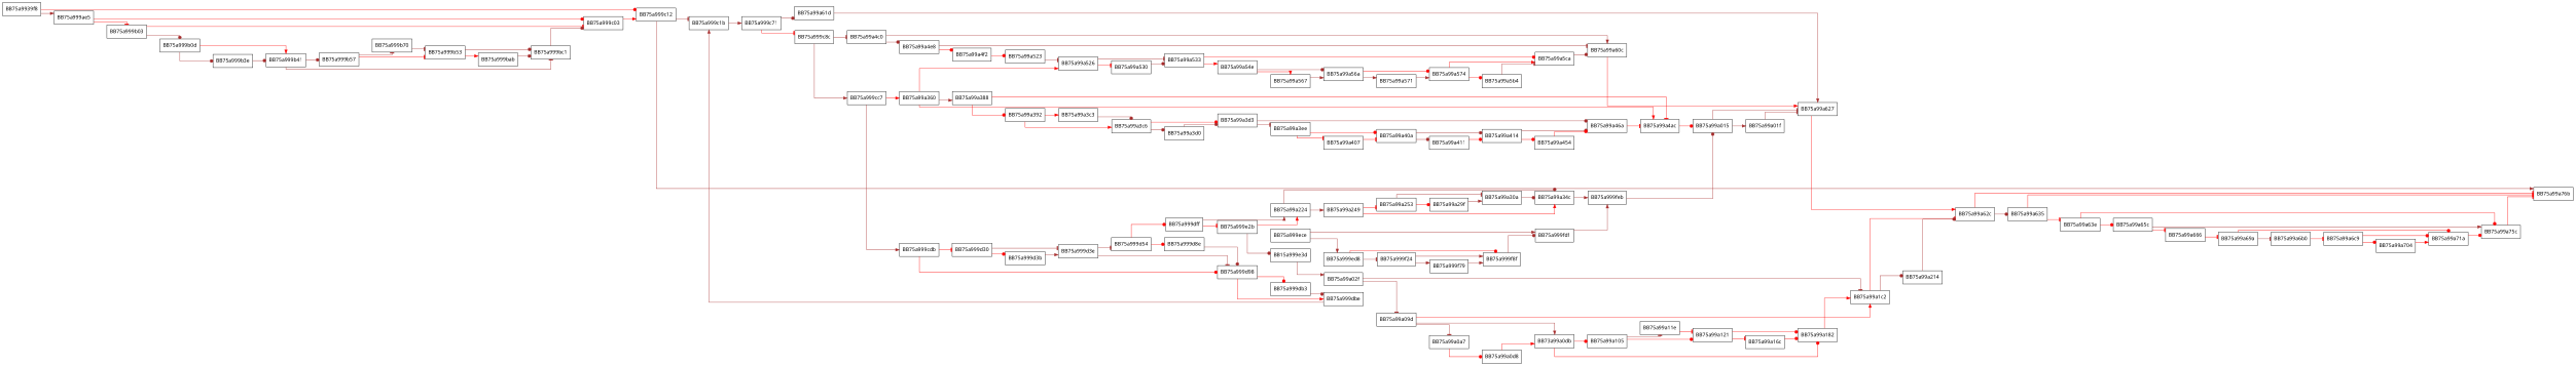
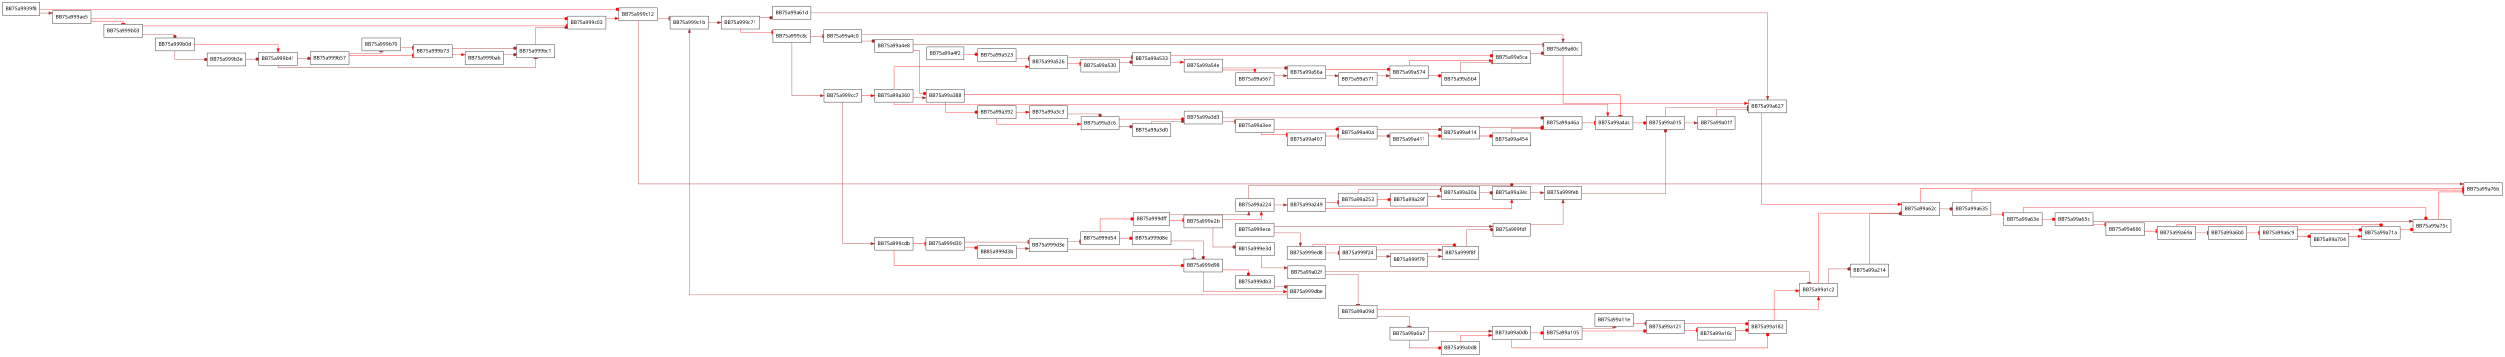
  digraph {
    fontname="Noto Sans"
    rankdir=LR
    splines=ortho
    node [fontname="Noto Sans" shape=box]
    edge [arrowhead=dot color=brown fontname="Noto Sans"]
    n1 [label=BB75a9939f8]
    BB75a999c12
    BB75a999ae5
    BB75a99a76b
    BB75a999c1b
    BB75a999c03
    BB75a999b03
    BB75a999c71
    BB75a999b0d
    BB75a999b41
    BB75a999b3e
    BB75a999bc1
    BB75a999b57
-   BB75a999b73 [label=BB75a999b53]
+   BB75a999b73
    BB75a999b70
    BB75a999bab
    BB75a99a61d
    BB75a999c8c
    BB75a99a627
    BB75a99a4c0
    BB75a999cc7
    BB75a99a62c
    BB75a99a60c
    BB75a99a4e8
    BB75a99a360
    BB75a999cdb
    BB75a99a4f2
    BB75a99a4ac
    BB75a99a388
    BB75a99a526
    BB75a999d98
    BB75a999d30
    BB75a99a015
    BB75a99a392
    BB75a999dbe
    BB75a999db3
    BB75a999d3e
-   BB75a999d3b
+   BB75a999d3b [label=BB85a999d3b]
    BB75a999d54
    BB75a999dff
    BB75a999d8e
    BB75a99a224
    BB75a999e2b
    BB75a99a34c
    BB75a99a249
    n46 [label=BB15a999e3d]
    BB75a999feb
    BB75a99a253
    BB75a99a02f
    BB75a99a1c2
    BB75a99a09d
    BB75a99a214
    BB75a99a0a7
    BB75a999fd1
    BB75a999ece
    BB75a999ed8
    BB75a999f8f
    BB75a999f24
    BB75a999f79
    BB75a99a01f
    BB75a99a635
    n62 [label=BB73a99a0db]
    BB75a99a0d8
    BB75a99a182
    BB75a99a105
    BB75a99a121
    BB75a99a11e
    BB75a99a16c
    BB75a99a63e
    BB75a99a30a
    BB75a99a29f
    BB75a99a3c6
    BB75a99a3c3
    BB75a99a3d3
    BB75a99a3d0
    BB75a99a46a
    BB75a99a3ee
    BB75a99a40a
    BB75a99a407
    BB75a99a414
    BB75a99a411
    BB75a99a454
    BB75a99a523
    BB75a99a533
    BB75a99a530
    BB75a99a5ca
    BB75a99a54e
    BB75a99a56a
    BB75a99a567
    BB75a99a574
    BB75a99a571
    BB75a99a5b4
    BB75a99a75c
    BB75a99a65c
    BB75a99a666
    BB75a99a69a
    BB75a99a71a
    BB75a99a6b0
    BB75a99a6c9
    BB75a99a704
    n1 -> BB75a999c12 [color=red]
    n1 -> BB75a999ae5 [arrowhead=normal]
    BB75a999c12 -> BB75a99a76b [arrowhead=normal]
    BB75a999c12 -> BB75a999c1b [arrowhead=tee]
    BB75a999ae5 -> BB75a999c03 [color=red]
    BB75a999ae5 -> BB75a999b03 [arrowhead=tee color=red]
    BB75a999c1b -> BB75a999c71 [arrowhead=normal]
    BB75a999c03 -> BB75a999c12 [arrowhead=normal color=red]
    BB75a999b03 -> BB75a999c03 [arrowhead=tee color=red]
    BB75a999b03 -> BB75a999b0d
    BB75a999c71 -> BB75a99a61d
    BB75a999c71 -> BB75a999c8c [arrowhead=tee color=red]
    BB75a999b0d -> BB75a999b41 [arrowhead=normal color=red]
    BB75a999b0d -> BB75a999b3e
    BB75a999b41 -> BB75a999bc1 [arrowhead=tee]
    BB75a999b41 -> BB75a999b57
    BB75a999b3e -> BB75a999b41
    BB75a999bc1 -> BB75a999c03
    BB75a999b57 -> BB75a999b73 [arrowhead=tee color=red]
    BB75a999b57 -> BB75a999b70 [arrowhead=tee]
    BB75a999b73 -> BB75a999bc1
    BB75a999b73 -> BB75a999bab [arrowhead=normal color=red]
    BB75a999b70 -> BB75a999b73 [arrowhead=tee]
    BB75a999bab -> BB75a999bc1
    BB75a99a61d -> BB75a99a627 [arrowhead=normal]
    BB75a999c8c -> BB75a99a4c0 [arrowhead=tee]
    BB75a999c8c -> BB75a999cc7 [arrowhead=normal]
    BB75a99a627 -> BB75a99a62c [arrowhead=normal color=red]
    BB75a99a4c0 -> BB75a99a60c [arrowhead=normal]
    BB75a99a4c0 -> BB75a99a4e8
    BB75a999cc7 -> BB75a99a360 [arrowhead=normal color=red]
    BB75a999cc7 -> BB75a999cdb [arrowhead=normal]
    BB75a99a62c -> BB75a99a76b [arrowhead=tee color=red]
    BB75a99a62c -> BB75a99a635
    BB75a99a60c -> BB75a99a627 [arrowhead=normal color=red]
    BB75a99a4e8 -> BB75a99a60c [arrowhead=tee]
-   BB75a99a4e8 -> BB75a99a4f2 [color=red]
+   BB75a99a4e8 -> BB75a99a388 [color=red]
    BB75a99a360 -> BB75a99a4ac [arrowhead=normal color=red]
    BB75a99a360 -> BB75a99a388 [arrowhead=normal]
    BB75a99a360 -> BB75a99a526 [arrowhead=normal color=red]
    BB75a999cdb -> BB75a999d98 [color=red]
    BB75a999cdb -> BB75a999d30 [arrowhead=tee color=red]
    BB75a99a4f2 -> BB75a99a523 [color=red]
    BB75a99a4ac -> BB75a99a015 [color=red]
    BB75a99a388 -> BB75a99a4ac [arrowhead=tee color=red]
    BB75a99a388 -> BB75a99a392 [color=red]
    BB75a99a526 -> BB75a99a533 [arrowhead=tee]
    BB75a99a526 -> BB75a99a530 [arrowhead=tee color=red]
    BB75a999d98 -> BB75a999dbe [arrowhead=normal color=red]
    BB75a999d98 -> BB75a999db3 [color=red]
    BB75a999d30 -> BB75a999d3e [arrowhead=tee]
    BB75a999d30 -> BB75a999d3b [color=red]
    BB75a99a015 -> BB75a99a627 [arrowhead=tee]
    BB75a99a015 -> BB75a99a01f [arrowhead=normal]
    BB75a99a392 -> BB75a99a3c6 [arrowhead=normal color=red]
    BB75a99a392 -> BB75a99a3c3 [arrowhead=normal color=red]
    BB75a999dbe -> BB75a999c1b [arrowhead=normal]
    BB75a999db3 -> BB75a999dbe
    BB75a999d3e -> BB75a999d98 [arrowhead=tee]
    BB75a999d3e -> BB75a999d54 [arrowhead=tee]
    BB75a999d3b -> BB75a999d3e [arrowhead=normal]
    BB75a999d54 -> BB75a999dff [color=red]
    BB75a999d54 -> BB75a999d8e [color=red]
    BB75a999dff -> BB75a99a224 [arrowhead=normal]
    BB75a999dff -> BB75a999e2b [arrowhead=tee color=red]
    BB75a999d8e -> BB75a999d98
    BB75a99a224 -> BB75a99a34c
    BB75a99a224 -> BB75a99a249 [arrowhead=normal]
    BB75a999e2b -> BB75a99a224 [arrowhead=normal color=red]
    BB75a999e2b -> n46
    BB75a99a34c -> BB75a999feb [arrowhead=normal]
    BB75a99a249 -> BB75a99a34c [arrowhead=normal color=red]
    BB75a99a249 -> BB75a99a253 [arrowhead=tee color=red]
    n46 -> BB75a99a02f [arrowhead=normal]
    BB75a999feb -> BB75a99a015
    BB75a99a253 -> BB75a99a30a [arrowhead=tee]
    BB75a99a253 -> BB75a99a29f [color=red]
    BB75a99a02f -> BB75a99a1c2 [arrowhead=tee]
    BB75a99a02f -> BB75a99a09d [arrowhead=tee]
    BB75a99a1c2 -> BB75a99a62c [arrowhead=tee color=red]
    BB75a99a1c2 -> BB75a99a214
    BB75a99a09d -> BB75a99a1c2 [arrowhead=normal color=red]
    BB75a99a09d -> BB75a99a0a7 [arrowhead=tee]
    BB75a99a214 -> BB75a99a62c
-   BB75a99a09d -> n62 [arrowhead=normal]
+   BB75a99a0a7 -> n62 [arrowhead=normal]
    BB75a99a0a7 -> BB75a99a0d8 [color=red]
    BB75a999fd1 -> BB75a999feb [arrowhead=normal]
    BB75a999ece -> BB75a999fd1 [arrowhead=normal]
    BB75a999ece -> BB75a999ed8 [arrowhead=normal]
    BB75a999ed8 -> BB75a999f8f [color=red]
    BB75a999ed8 -> BB75a999f24 [arrowhead=tee]
    BB75a999f8f -> BB75a999fd1
    BB75a999f24 -> BB75a999f8f [arrowhead=normal]
    BB75a999f24 -> BB75a999f79 [arrowhead=normal]
    BB75a999f79 -> BB75a999f8f [arrowhead=normal]
    BB75a99a01f -> BB75a99a627 [arrowhead=tee]
    BB75a99a635 -> BB75a99a76b [arrowhead=tee color=red]
    BB75a99a635 -> BB75a99a63e [arrowhead=tee color=red]
    n62 -> BB75a99a182 [color=red]
    n62 -> BB75a99a105 [color=red]
    BB75a99a0d8 -> n62 [arrowhead=normal color=red]
    BB75a99a182 -> BB75a99a1c2 [arrowhead=normal color=red]
    BB75a99a105 -> BB75a99a121 [color=red]
    BB75a99a105 -> BB75a99a11e [arrowhead=tee]
    BB75a99a121 -> BB75a99a182 [color=red]
    BB75a99a121 -> BB75a99a16c [arrowhead=tee color=red]
    BB75a99a11e -> BB75a99a121 [arrowhead=tee color=red]
    BB75a99a16c -> BB75a99a182 [color=red]
    BB75a99a63e -> BB75a99a75c [color=red]
    BB75a99a63e -> BB75a99a65c [color=red]
    BB75a99a30a -> BB75a99a34c
    BB75a99a29f -> BB75a99a30a [arrowhead=normal]
    BB75a99a3c6 -> BB75a99a3d3 [color=red]
    BB75a99a3c6 -> BB75a99a3d0
    BB75a99a3c3 -> BB75a99a3c6
    BB75a99a3d3 -> BB75a99a46a
    BB75a99a3d3 -> BB75a99a3ee [arrowhead=tee]
    BB75a99a3d0 -> BB75a99a3d3
    BB75a99a46a -> BB75a99a4ac [arrowhead=tee color=red]
    BB75a99a3ee -> BB75a99a40a [color=red]
    BB75a99a3ee -> BB75a99a407 [arrowhead=tee color=red]
    BB75a99a40a -> BB75a99a414
    BB75a99a40a -> BB75a99a411
    BB75a99a407 -> BB75a99a40a [arrowhead=tee color=red]
    BB75a99a414 -> BB75a99a46a
    BB75a99a414 -> BB75a99a454 [color=red]
    BB75a99a411 -> BB75a99a414 [color=red]
    BB75a99a454 -> BB75a99a46a [color=red]
    BB75a99a523 -> BB75a99a526 [arrowhead=tee]
    BB75a99a533 -> BB75a99a5ca [color=red]
    BB75a99a533 -> BB75a99a54e [arrowhead=normal color=red]
    BB75a99a530 -> BB75a99a533
    BB75a99a5ca -> BB75a99a60c
    BB75a99a54e -> BB75a99a56a
    BB75a99a54e -> BB75a99a567 [arrowhead=normal color=red]
    BB75a99a56a -> BB75a99a574 [color=red]
    BB75a99a56a -> BB75a99a571 [arrowhead=normal]
    BB75a99a567 -> BB75a99a56a [arrowhead=normal]
    BB75a99a574 -> BB75a99a5ca [arrowhead=normal color=red]
    BB75a99a574 -> BB75a99a5b4 [color=red]
    BB75a99a571 -> BB75a99a574 [arrowhead=normal]
    BB75a99a5b4 -> BB75a99a5ca [arrowhead=tee]
    BB75a99a75c -> BB75a99a76b [arrowhead=tee color=red]
    BB75a99a65c -> BB75a99a75c [arrowhead=normal]
    BB75a99a65c -> BB75a99a666 [arrowhead=tee color=red]
    BB75a99a666 -> BB75a99a69a [arrowhead=tee color=red]
    BB75a99a69a -> BB75a99a71a [color=red]
    BB75a99a69a -> BB75a99a6b0 [arrowhead=tee]
    BB75a99a71a -> BB75a99a75c [color=red]
    BB75a99a6b0 -> BB75a99a6c9 [arrowhead=tee color=red]
    BB75a99a6c9 -> BB75a99a71a [color=red]
    BB75a99a6c9 -> BB75a99a704 [color=red]
    BB75a99a704 -> BB75a99a71a [arrowhead=normal color=red]
  }
